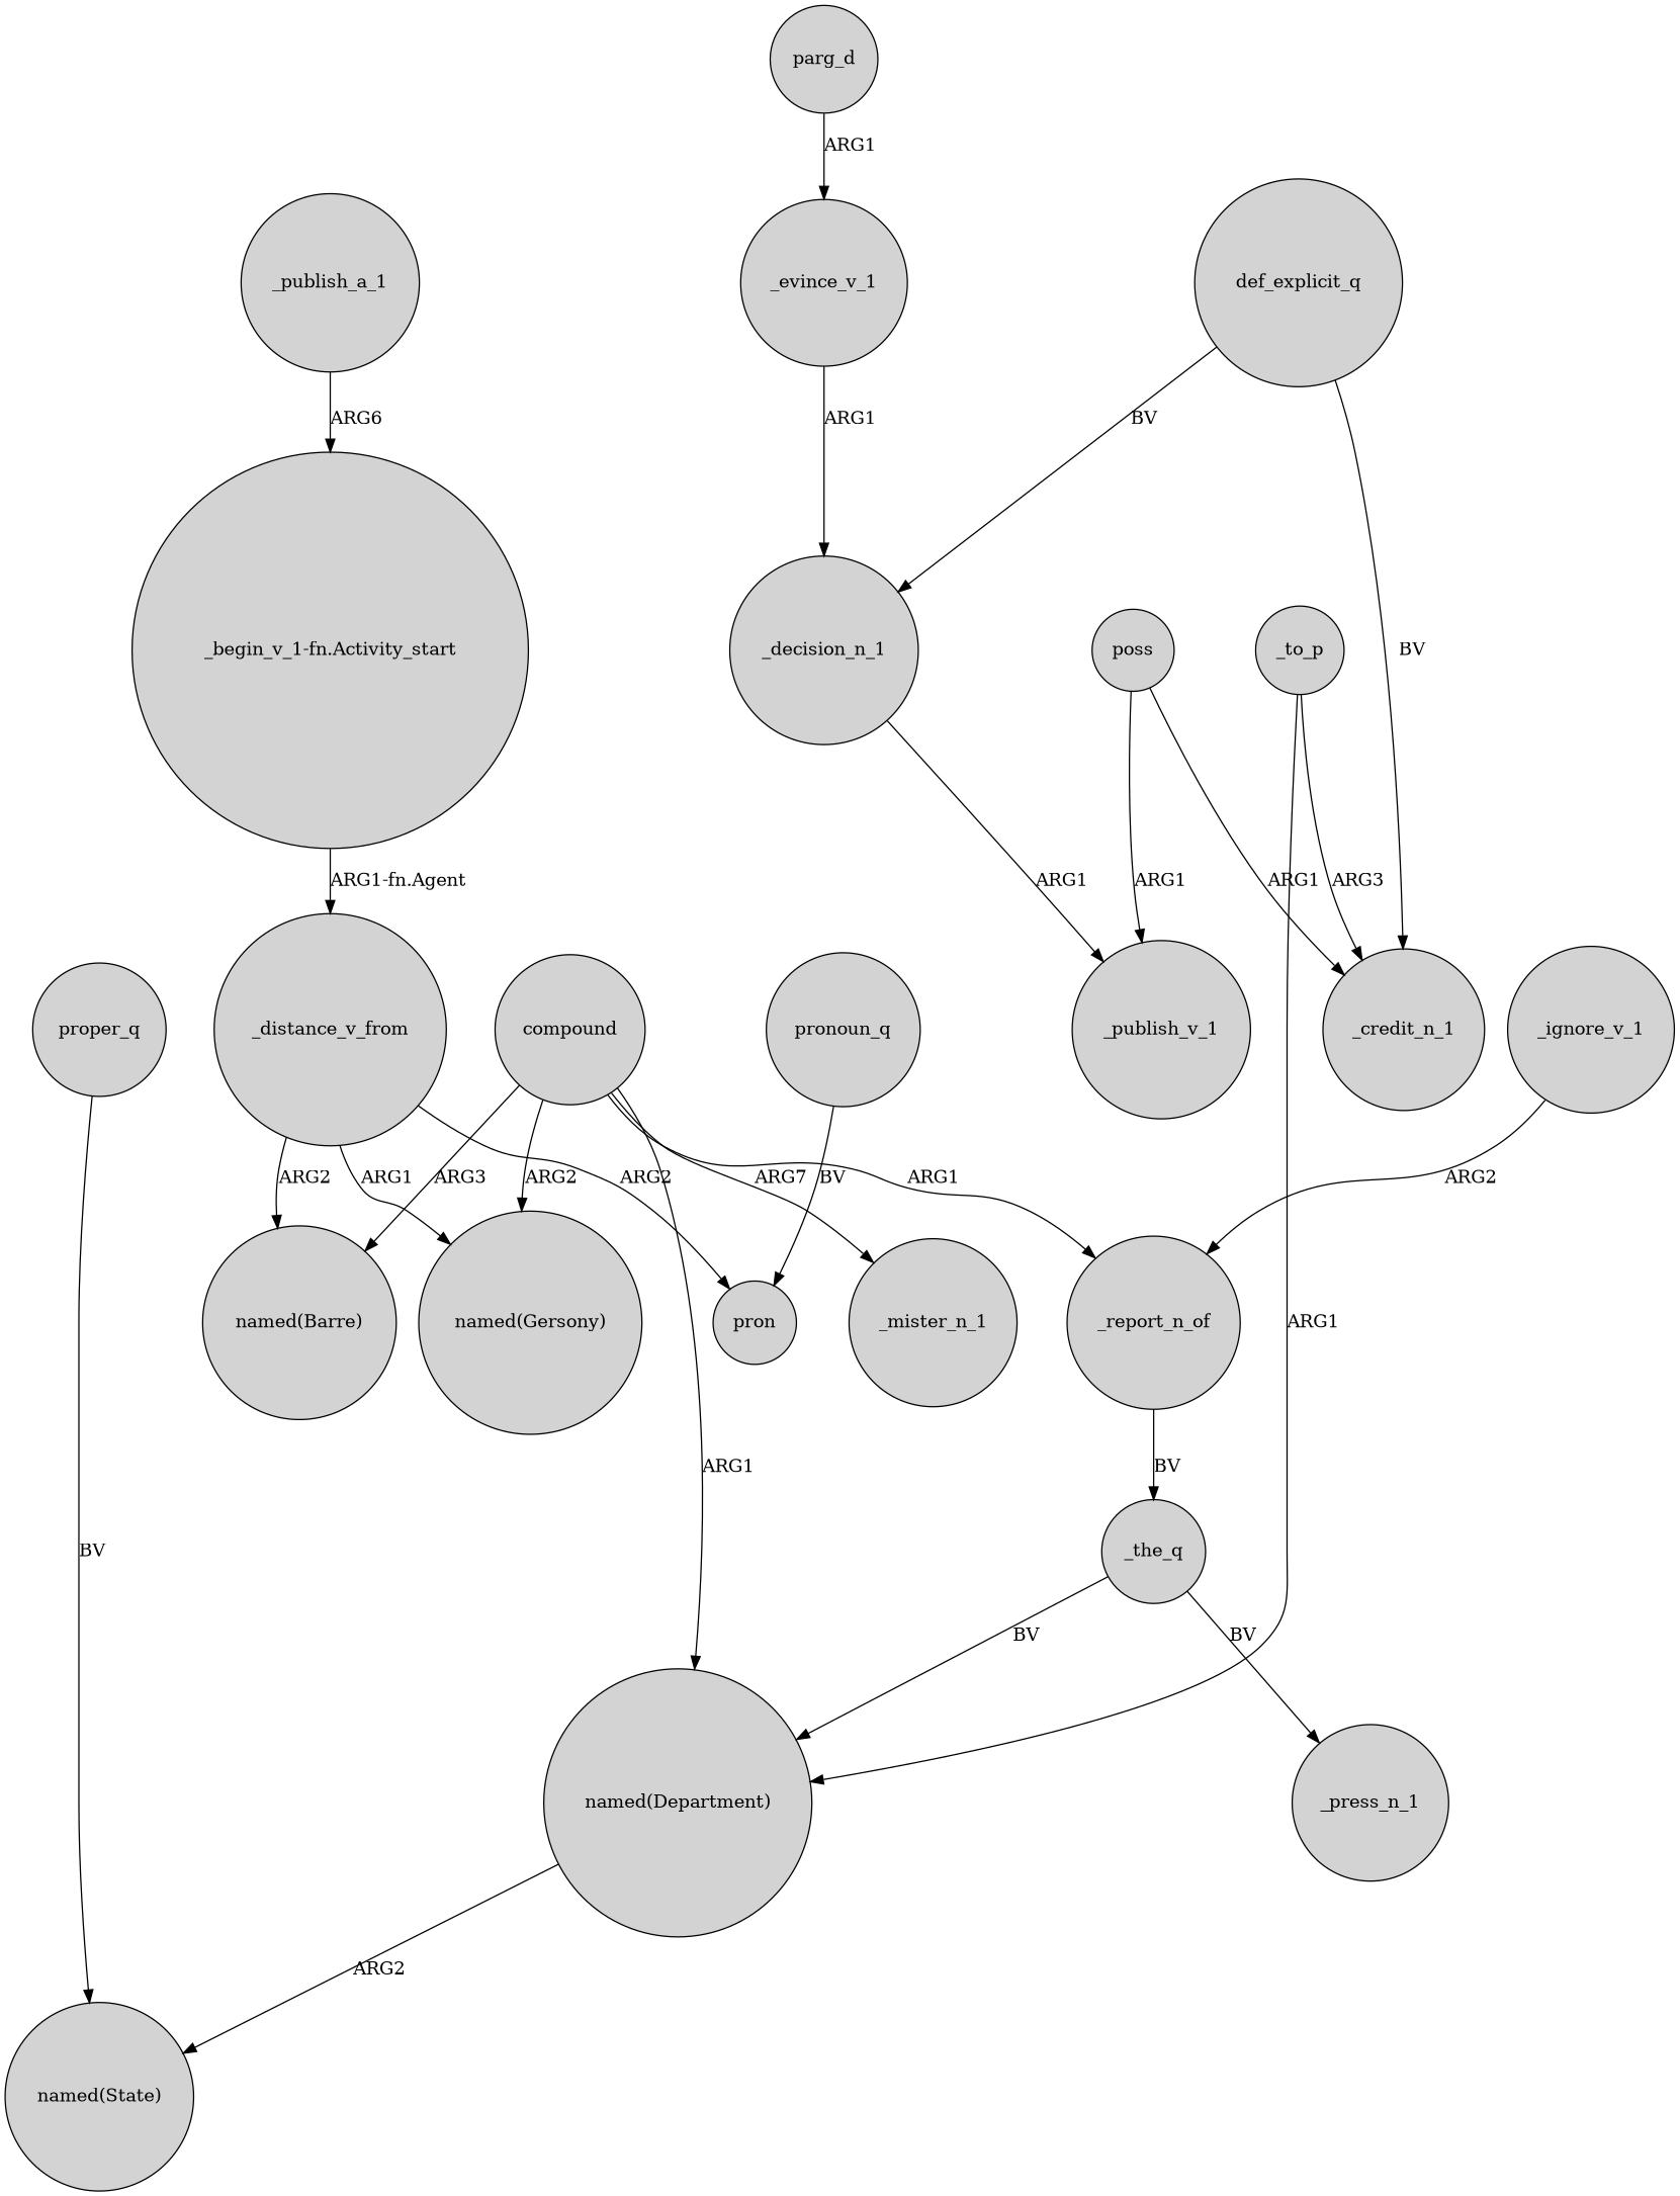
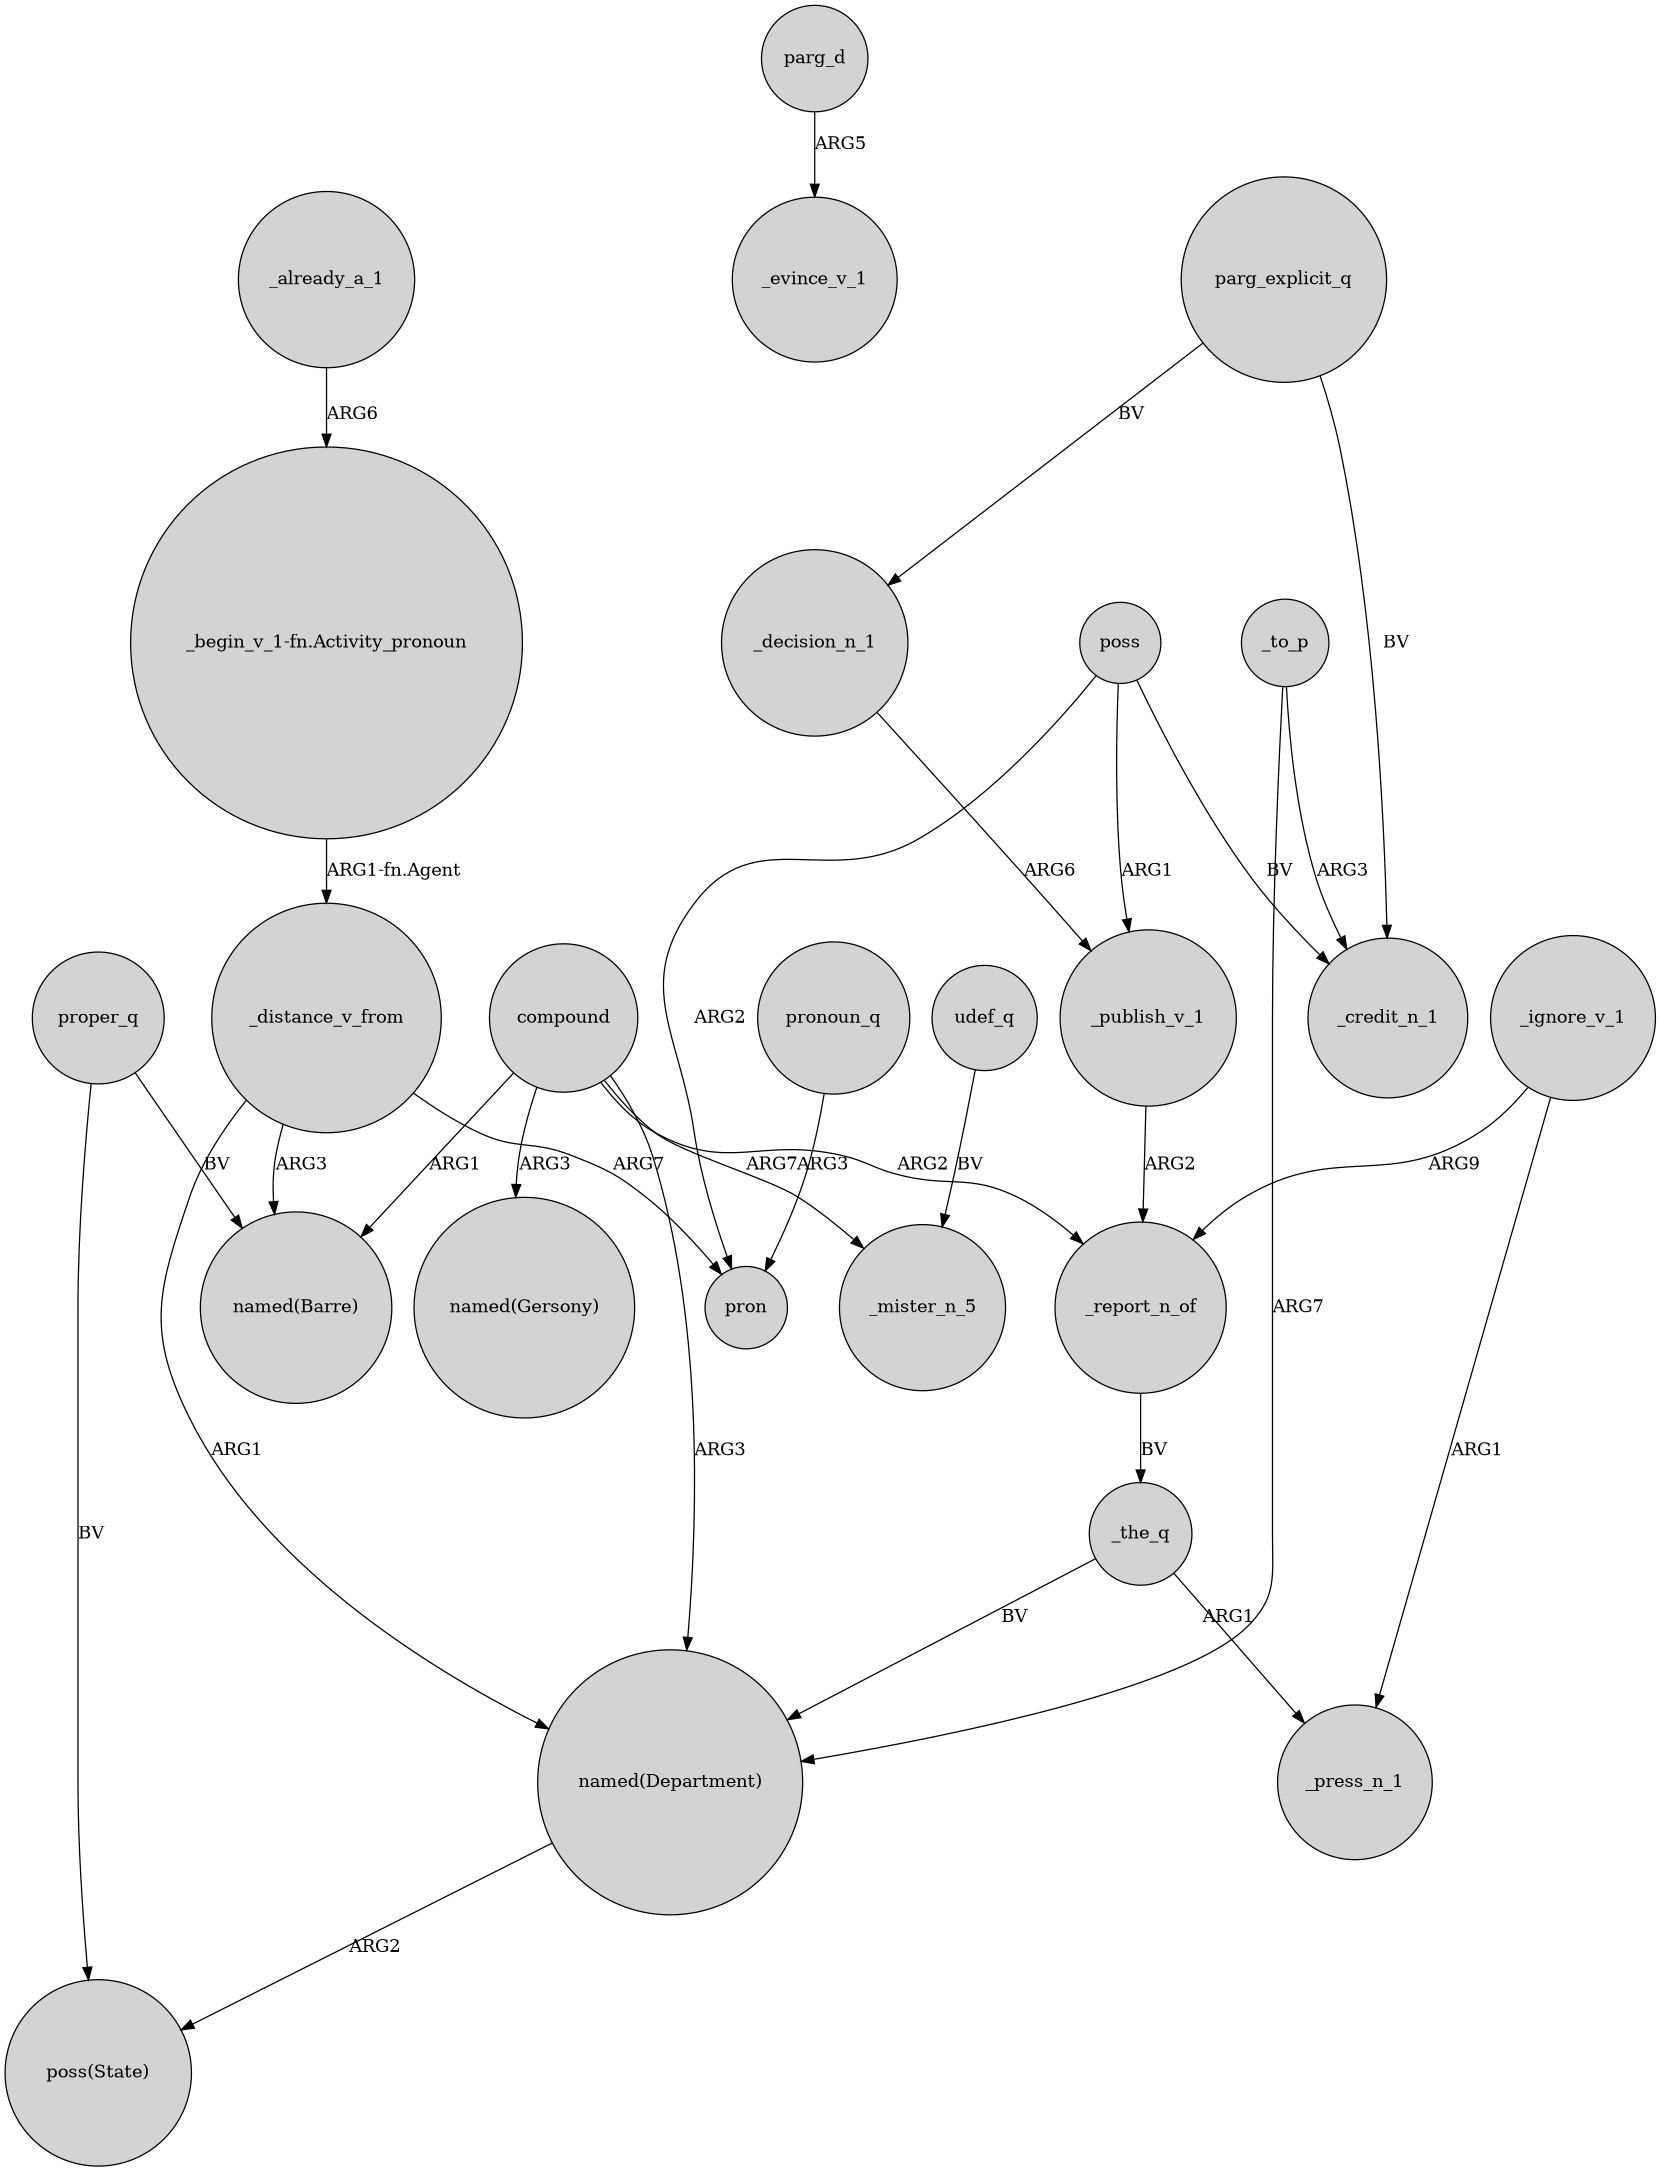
  digraph {
    node [shape=circle style=filled]
    _distance_v_from
    "named(Barre)"
    pron
    "named(Department)"
-   "named(State)"
+   "named(State)" [label="poss(State)"]
    compound
    _report_n_of
-   _mister_n_1
+   _mister_n_1 [label=_mister_n_5]
    "named(Gersony)"
    _the_q
    _press_n_1
    poss
    _credit_n_1
    _publish_v_1
    _decision_n_1
    _to_p
    proper_q
-   "_begin_v_1-fn.Activity_start"
+   udef_q
+   "_begin_v_1-fn.Activity_start" [label="_begin_v_1-fn.Activity_pronoun"]
    _evince_v_1
    pronoun_q
    parg_d
-   def_explicit_q
+   def_explicit_q [label=parg_explicit_q]
    _ignore_v_1
-   _already_a_1 [label=_publish_a_1]
-   _distance_v_from -> "named(Barre)" [label=ARG2]
-   _distance_v_from -> pron [label=ARG2]
-   _distance_v_from -> "named(Gersony)" [label=ARG1]
+   _already_a_1
+   _distance_v_from -> "named(Barre)" [label=ARG3]
+   _distance_v_from -> pron [label=ARG7]
+   _distance_v_from -> "named(Department)" [label=ARG1]
    "named(Department)" -> "named(State)" [label=ARG2]
-   compound -> "named(Barre)" [label=ARG3]
-   compound -> "named(Department)" [label=ARG1]
-   compound -> _report_n_of [label=ARG1]
+   compound -> "named(Barre)" [label=ARG1]
+   compound -> "named(Department)" [label=ARG3]
+   compound -> _report_n_of [label=ARG2]
    compound -> _mister_n_1 [label=ARG7]
-   compound -> "named(Gersony)" [label=ARG2]
+   compound -> "named(Gersony)" [label=ARG3]
    _report_n_of -> _the_q [label=BV]
    _the_q -> "named(Department)" [label=BV]
-   _the_q -> _press_n_1 [label=BV]
-   poss -> _credit_n_1 [label=ARG1]
+   _the_q -> _press_n_1 [label=ARG1]
+   poss -> pron [label=ARG2]
+   poss -> _credit_n_1 [label=BV]
    poss -> _publish_v_1 [label=ARG1]
-   _decision_n_1 -> _publish_v_1 [label=ARG1]
-   _to_p -> "named(Department)" [label=ARG1]
+   _publish_v_1 -> _report_n_of [label=ARG2]
+   _decision_n_1 -> _publish_v_1 [label=ARG6]
+   _to_p -> "named(Department)" [label=ARG7]
    _to_p -> _credit_n_1 [label=ARG3]
+   proper_q -> "named(Barre)" [label=BV]
    proper_q -> "named(State)" [label=BV]
+   udef_q -> _mister_n_1 [label=BV]
    "_begin_v_1-fn.Activity_start" -> _distance_v_from [label="ARG1-fn.Agent"]
-   _evince_v_1 -> _decision_n_1 [label=ARG1]
-   pronoun_q -> pron [label=BV]
-   parg_d -> _evince_v_1 [label=ARG1]
+   pronoun_q -> pron [label=ARG3]
+   parg_d -> _evince_v_1 [label=ARG5]
    def_explicit_q -> _credit_n_1 [label=BV]
    def_explicit_q -> _decision_n_1 [label=BV]
-   _ignore_v_1 -> _report_n_of [label=ARG2]
+   _ignore_v_1 -> _report_n_of [label=ARG9]
+   _ignore_v_1 -> _press_n_1 [label=ARG1]
    _already_a_1 -> "_begin_v_1-fn.Activity_start" [label=ARG6]
  }
